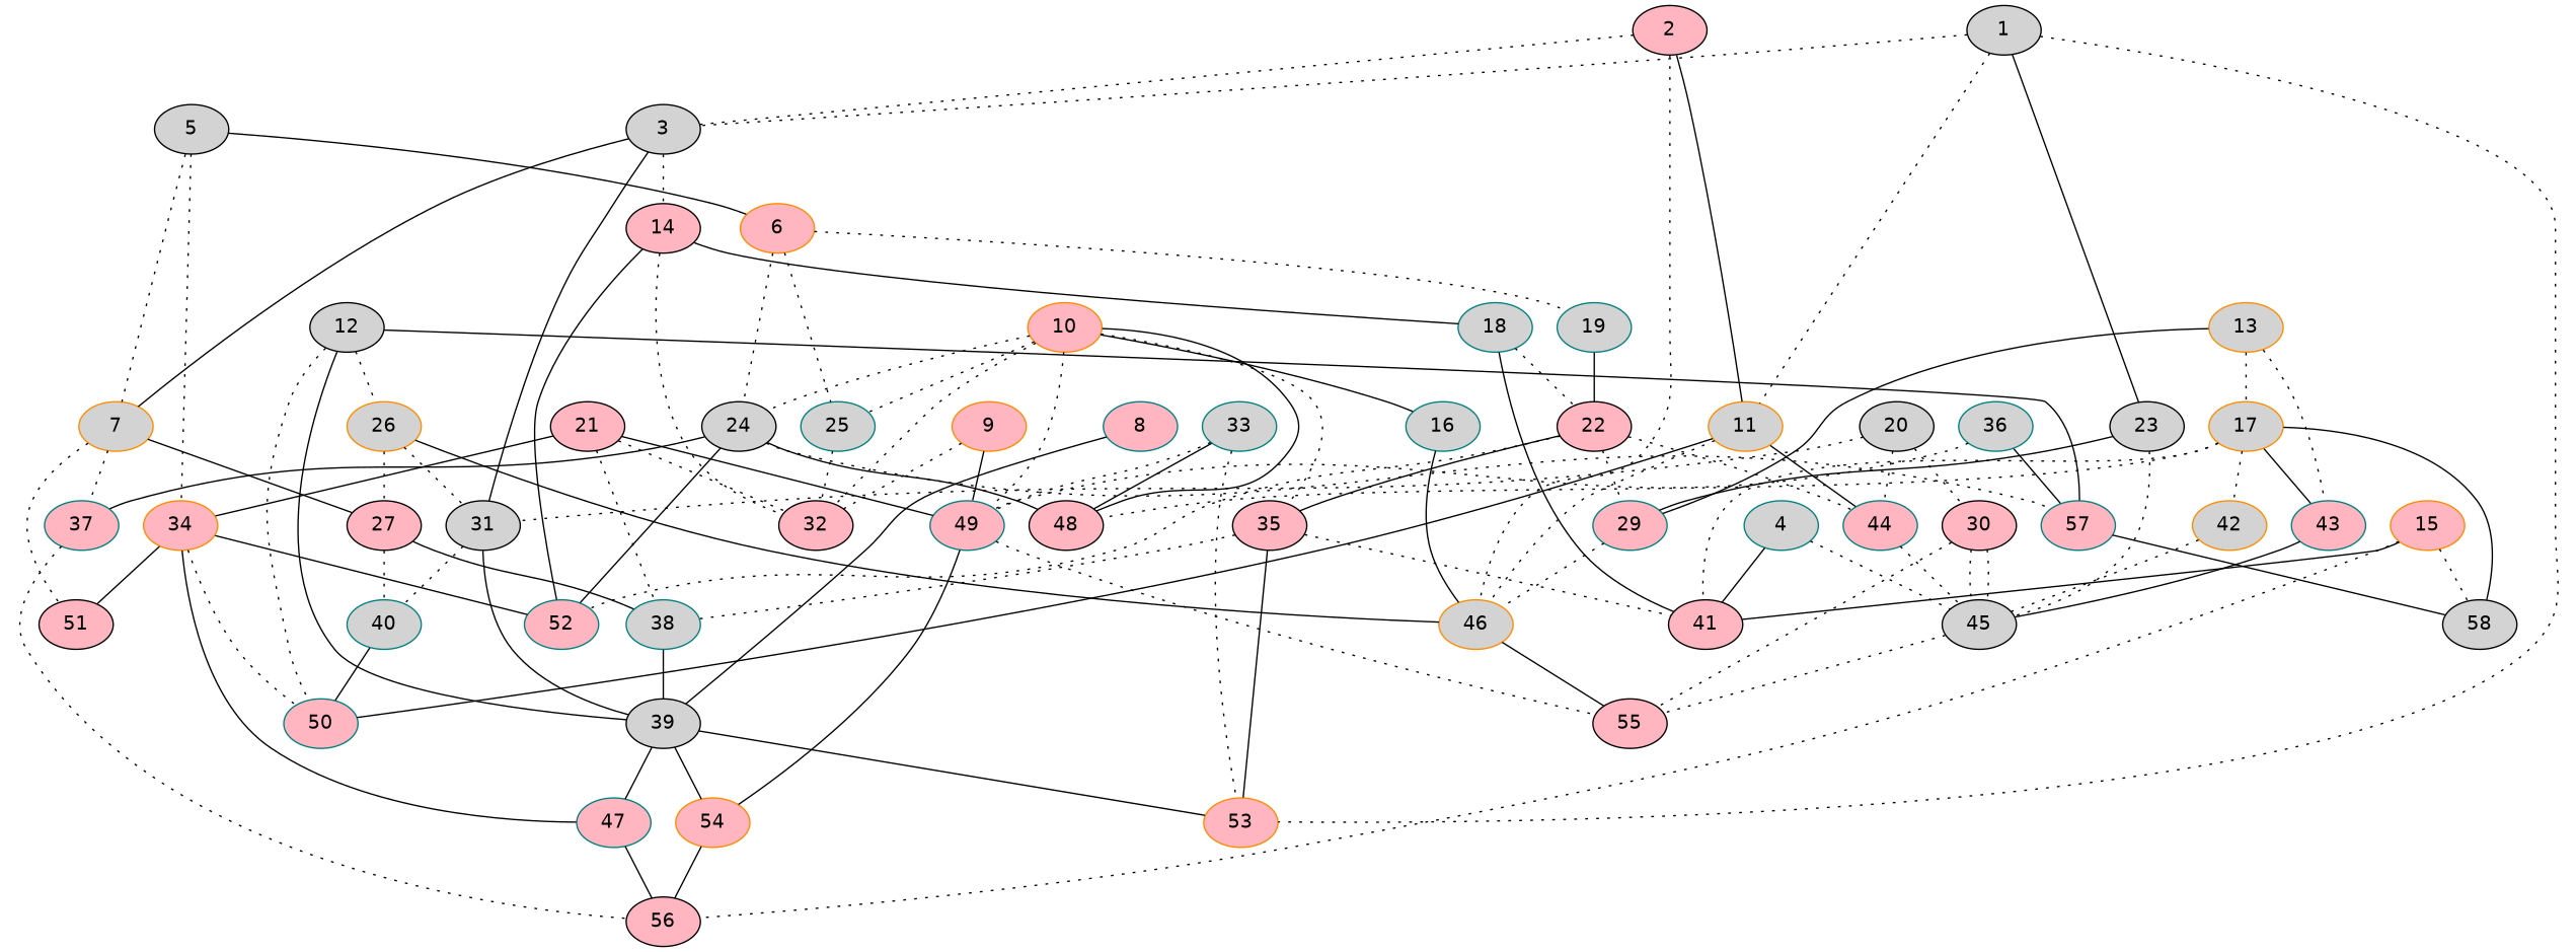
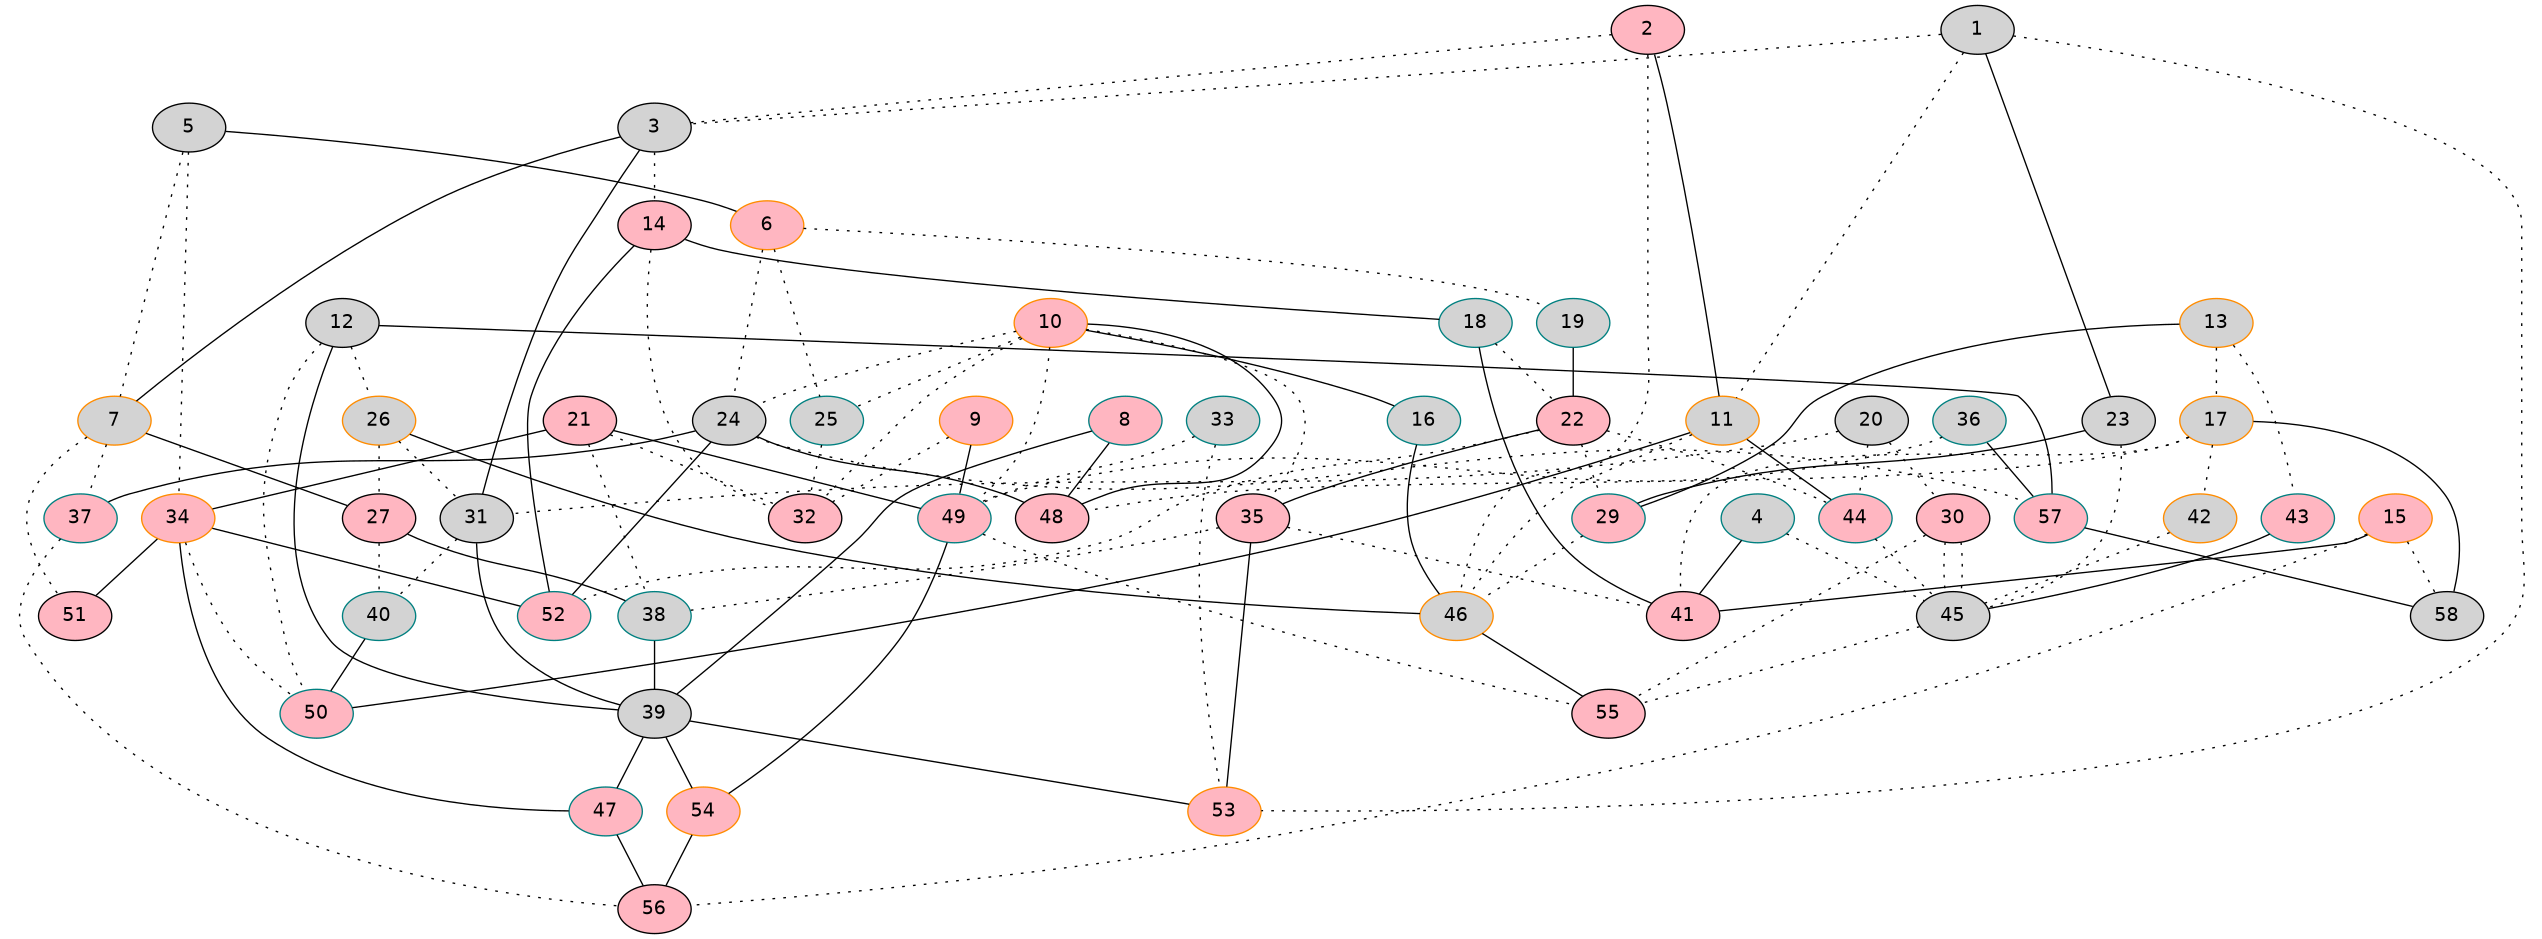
  graph {
    fontname="DejaVu Sans"
    node [color=black fillcolor=lightpink fontname="DejaVu Sans" style=filled]
    edge [fontname="DejaVu Sans" style=dotted]
    1 [fillcolor=lightgrey]
    3 [fillcolor=lightgrey]
    11 [color=darkorange fillcolor=lightgrey]
    23 [fillcolor=lightgrey]
    53 [color=darkorange]
    7 [color=darkorange fillcolor=lightgrey]
    14
    31 [fillcolor=lightgrey]
    46 [color=darkorange fillcolor=lightgrey]
    44 [color=teal]
    50 [color=teal]
    45 [fillcolor=lightgrey]
    29 [color=teal]
    2
    55
    27
    37 [color=teal]
    51
    32
    18 [color=teal fillcolor=lightgrey]
    52 [color=teal]
    39 [fillcolor=lightgrey]
    40 [color=teal fillcolor=lightgrey]
    4 [color=teal fillcolor=lightgrey]
    41
    5 [fillcolor=lightgrey]
    6 [color=darkorange]
    34 [color=darkorange]
    19 [color=teal fillcolor=lightgrey]
    24 [fillcolor=lightgrey]
    25 [color=teal fillcolor=lightgrey]
    47 [color=teal]
    22
    48
    57 [color=teal]
    38 [color=teal fillcolor=lightgrey]
    56
    8 [color=teal]
    54 [color=darkorange]
    9 [color=darkorange]
    49 [color=teal]
    10 [color=darkorange]
    16 [color=teal fillcolor=lightgrey]
    35
    12 [fillcolor=lightgrey]
    26 [color=darkorange fillcolor=lightgrey]
    58 [fillcolor=lightgrey]
    13 [color=darkorange fillcolor=lightgrey]
    17 [color=darkorange fillcolor=lightgrey]
    43 [color=teal]
    42 [color=darkorange fillcolor=lightgrey]
    15 [color=darkorange]
    20 [fillcolor=lightgrey]
    30
    21
    33 [color=teal fillcolor=lightgrey]
    36 [color=teal fillcolor=lightgrey]
    1 -- 3
    1 -- 11
    1 -- 23 [style=solid]
    1 -- 53
    3 -- 7 [style=solid]
    3 -- 14
    3 -- 31 [style=solid]
    11 -- 46
    11 -- 44 [style=solid]
    11 -- 50 [style=solid]
    23 -- 45
    23 -- 29 [style=solid]
    7 -- 27 [style=solid]
    7 -- 37
    7 -- 51
    14 -- 32
    14 -- 18 [style=solid]
    14 -- 52 [style=solid]
    31 -- 39 [style=solid]
    31 -- 40
    46 -- 55 [style=solid]
    44 -- 45
    45 -- 55
    29 -- 46
    2 -- 3
    2 -- 11 [style=solid]
    2 -- 46
    27 -- 40
    27 -- 38 [style=solid]
    37 -- 56
    18 -- 41 [style=solid]
    18 -- 22
    39 -- 53 [style=solid]
    39 -- 47 [style=solid]
    39 -- 54 [style=solid]
    40 -- 50 [style=solid]
    4 -- 45
    4 -- 41 [style=solid]
    5 -- 7
    5 -- 6 [style=solid]
    5 -- 34
    6 -- 19
    6 -- 24
    6 -- 25
    34 -- 50
    34 -- 51 [style=solid]
    34 -- 52 [style=solid]
    34 -- 47 [style=solid]
    19 -- 22 [style=solid]
    24 -- 37 [style=solid]
    24 -- 52 [style=solid]
    24 -- 48 [style=solid]
    24 -- 57
    25 -- 32
    47 -- 56 [style=solid]
    22 -- 44
    22 -- 29
    22 -- 52
    22 -- 35 [style=solid]
    57 -- 58 [style=solid]
    38 -- 39 [style=solid]
    8 -- 39 [style=solid]
-   33 -- 48 [style=solid]
+   8 -- 48 [style=solid]
    54 -- 56 [style=solid]
    9 -- 32
    9 -- 49 [style=solid]
    49 -- 55
    49 -- 54 [style=solid]
    10 -- 32
    10 -- 24
    10 -- 25
    10 -- 48 [style=solid]
    10 -- 49
    10 -- 16 [style=solid]
    10 -- 35
    16 -- 46 [style=solid]
    35 -- 53 [style=solid]
    35 -- 41
    35 -- 38
    12 -- 50
    12 -- 39 [style=solid]
    12 -- 57 [style=solid]
    12 -- 26
    26 -- 31
    26 -- 46 [style=solid]
    26 -- 27
    13 -- 29 [style=solid]
    13 -- 17
    13 -- 43
    17 -- 41
    17 -- 48
    17 -- 58 [style=solid]
-   17 -- 43 [style=solid]
    17 -- 42
    43 -- 45 [style=solid]
    42 -- 45
    15 -- 41 [style=solid]
    15 -- 56
    15 -- 58
    20 -- 31
    20 -- 44
    20 -- 30
    30 -- 45
    30 -- 45
    30 -- 55
    21 -- 32
    21 -- 34 [style=solid]
    21 -- 38
    21 -- 49 [style=solid]
    33 -- 53
    33 -- 49
    36 -- 57 [style=solid]
    36 -- 49
  }
